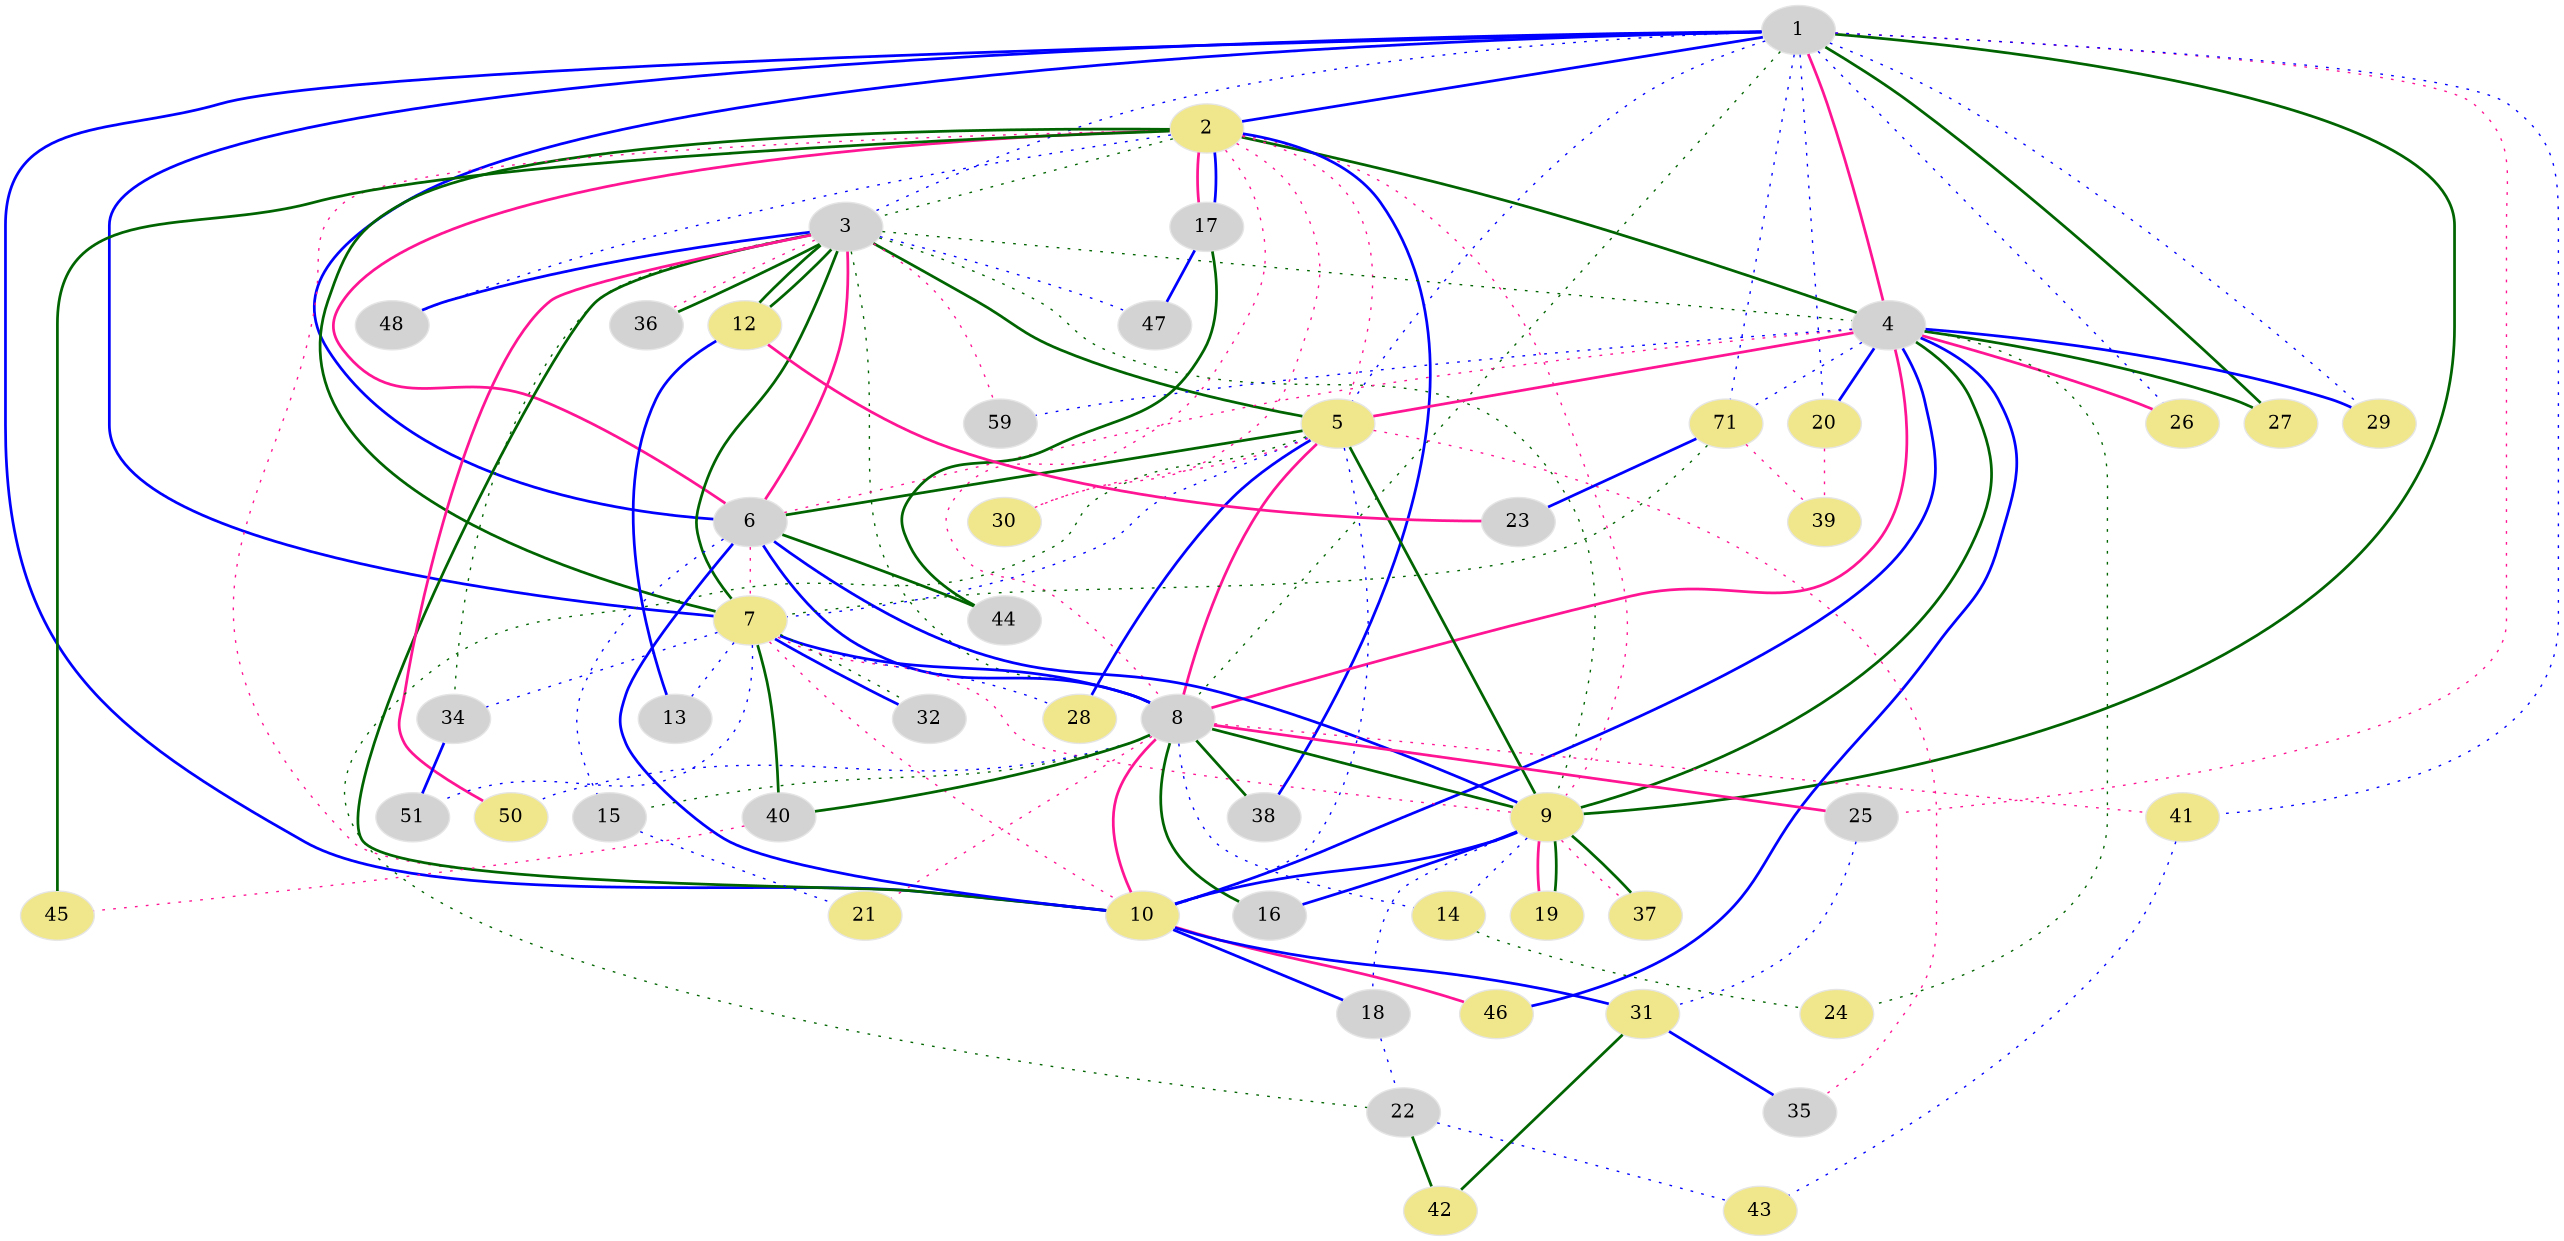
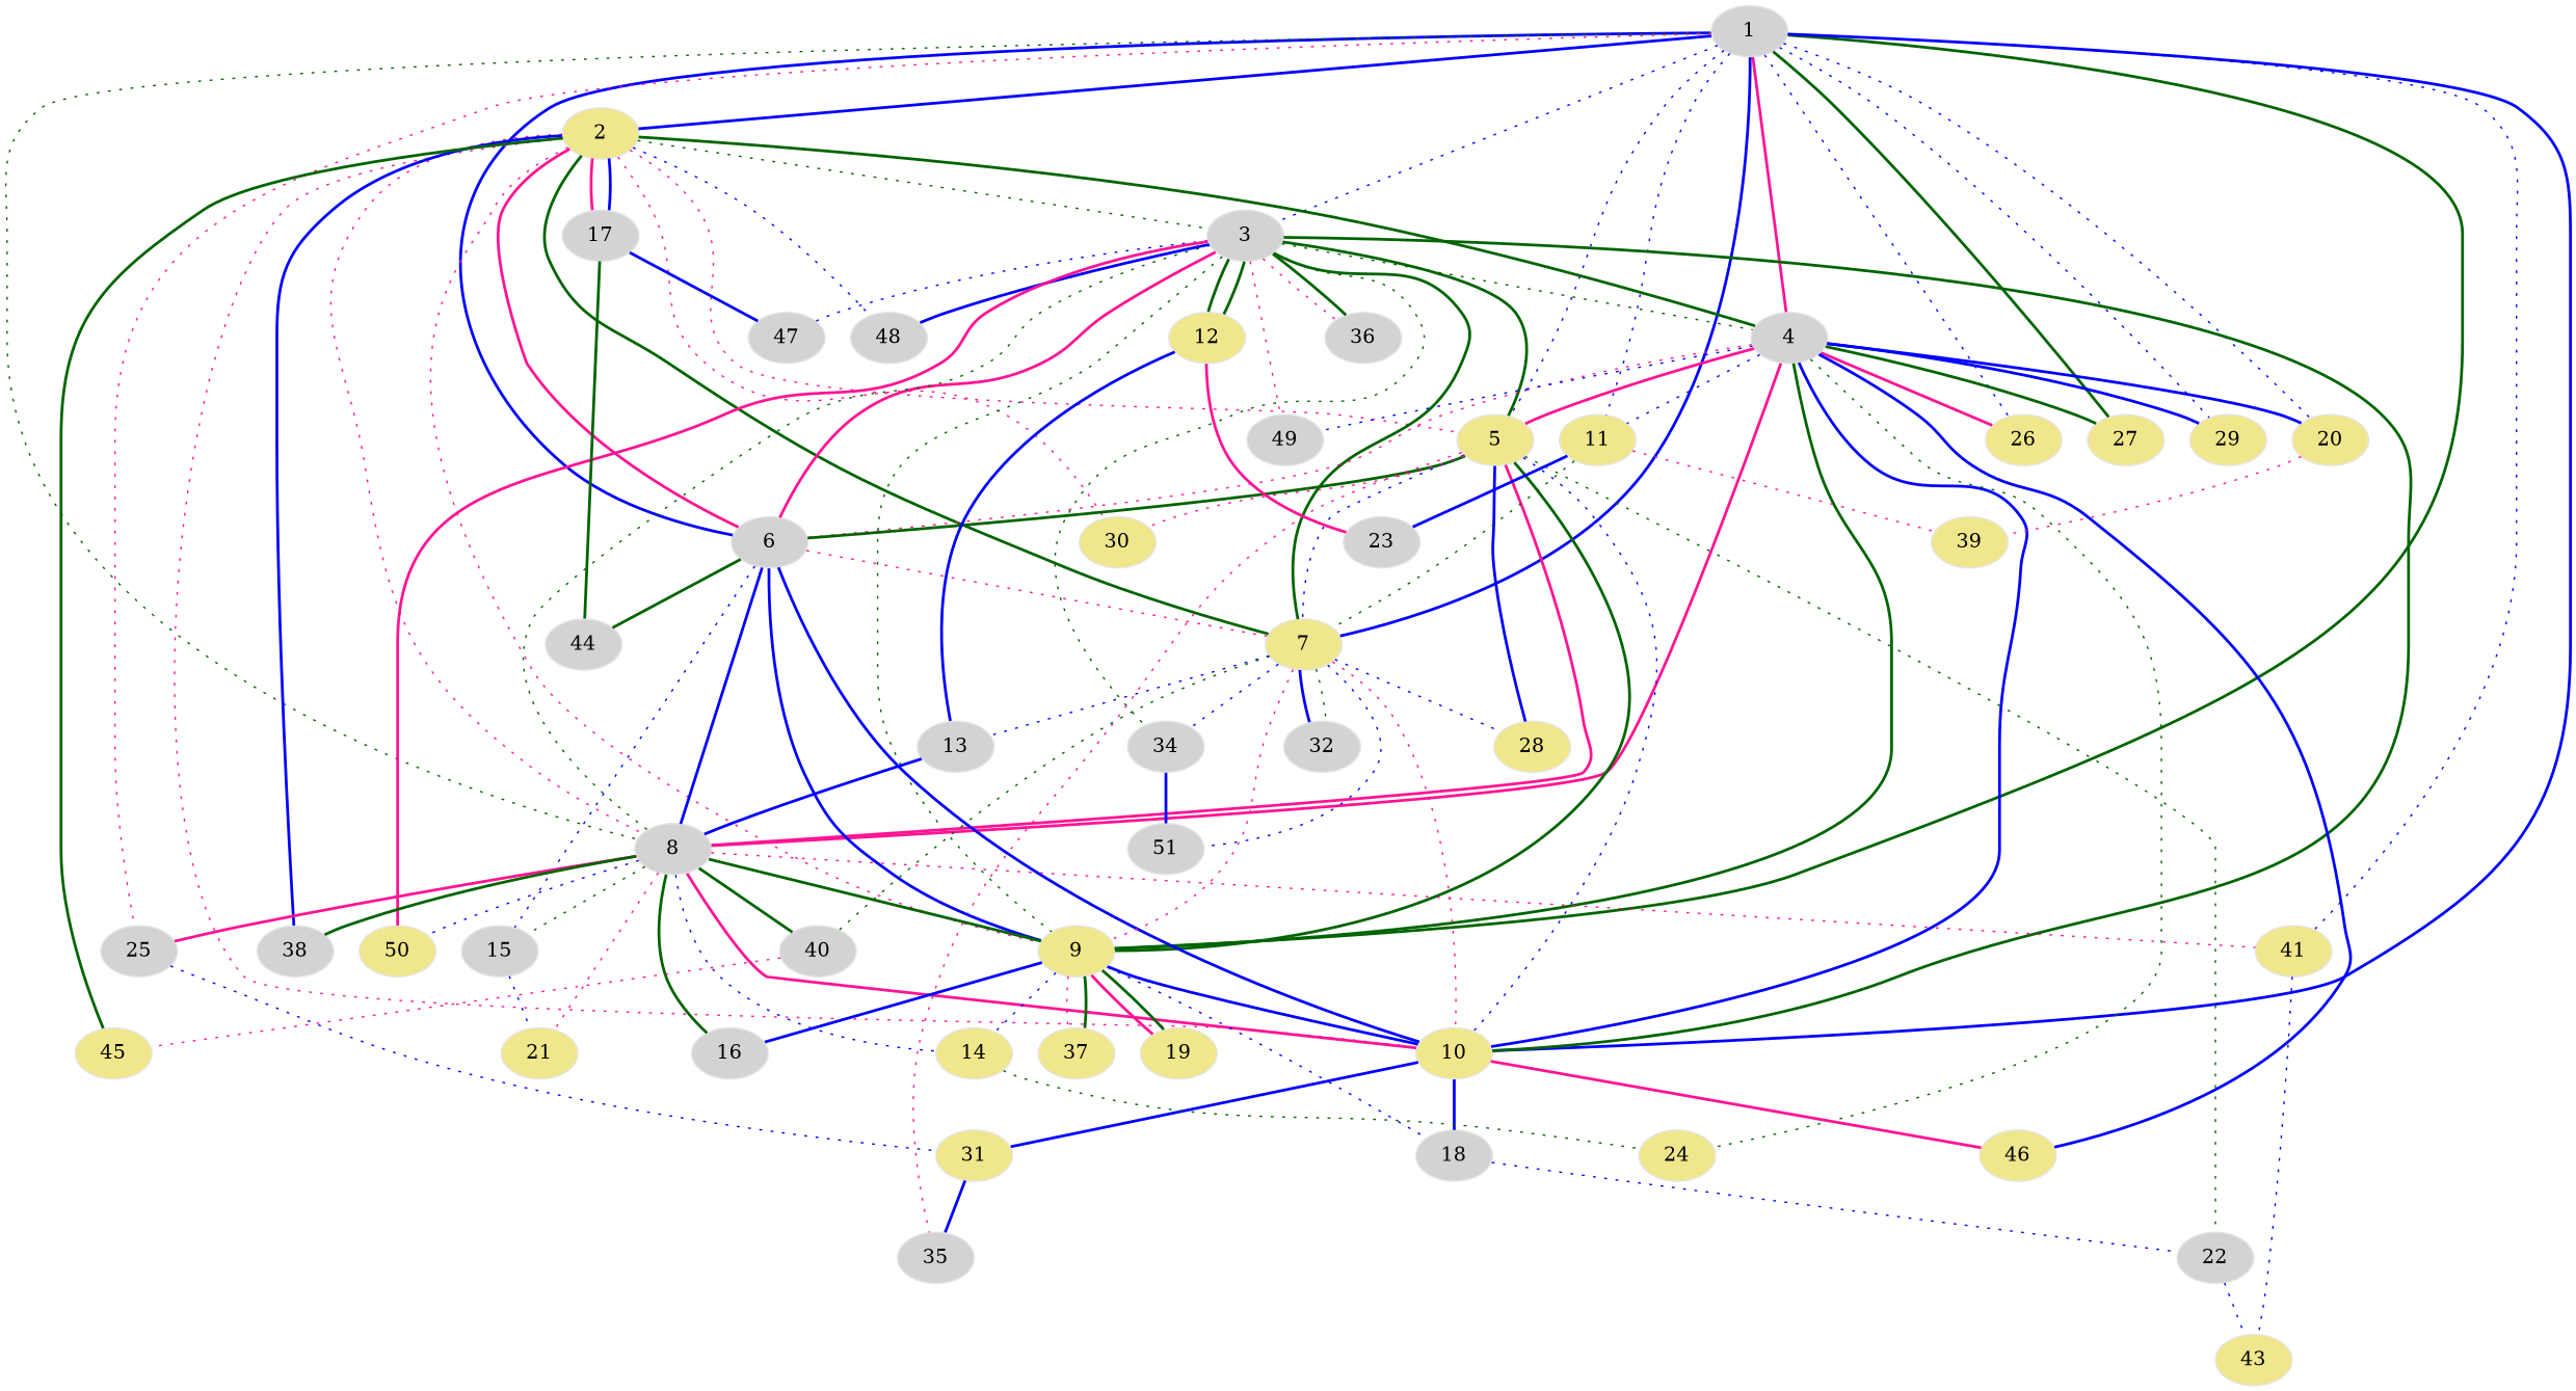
  graph {
    node [color=gray90 fillcolor=khaki style=filled]
    edge [color=blue style=bold]
    1 [fillcolor=lightgrey]
    2
    3 [fillcolor=lightgrey]
    4 [fillcolor=lightgrey]
    5
    6 [fillcolor=lightgrey]
    7
    8 [fillcolor=lightgrey]
    9
    10
-   11 [label=71]
+   11
    20
    25 [fillcolor=lightgrey]
    26
    27
    29
    41
    17 [fillcolor=lightgrey]
    30
    38 [fillcolor=lightgrey]
    45
    48 [fillcolor=lightgrey]
    12
    34 [fillcolor=lightgrey]
    36 [fillcolor=lightgrey]
    47 [fillcolor=lightgrey]
-   49 [fillcolor=lightgrey label=59]
+   49 [fillcolor=lightgrey]
    50
    24
    46
    22 [fillcolor=lightgrey]
    28
    35 [fillcolor=lightgrey]
    15 [fillcolor=lightgrey]
    44 [fillcolor=lightgrey]
    13 [fillcolor=lightgrey]
    32 [fillcolor=lightgrey]
    40 [fillcolor=lightgrey]
    51 [fillcolor=lightgrey]
    14
    16 [fillcolor=lightgrey]
    21
    18 [fillcolor=lightgrey]
    19
    37
    31
    23 [fillcolor=lightgrey]
    39
    43
-   42
    1 -- 2
    1 -- 3 [style=dotted]
    1 -- 4 [color=deeppink]
    1 -- 5 [style=dotted]
    1 -- 6
    1 -- 7
    1 -- 8 [color=darkgreen style=dotted]
    1 -- 9 [color=darkgreen]
    1 -- 10
    1 -- 11 [style=dotted]
    1 -- 20 [style=dotted]
    1 -- 25 [color=deeppink style=dotted]
    1 -- 26 [style=dotted]
    1 -- 27 [color=darkgreen]
    1 -- 29 [style=dotted]
    1 -- 41 [style=dotted]
    2 -- 3 [color=darkgreen style=dotted]
    2 -- 4 [color=darkgreen]
    2 -- 5 [color=deeppink style=dotted]
    2 -- 6 [color=deeppink]
    2 -- 7 [color=darkgreen]
    2 -- 8 [color=deeppink style=dotted]
    2 -- 9 [color=deeppink style=dotted]
    2 -- 10 [color=deeppink style=dotted]
    2 -- 17 [color=deeppink]
    2 -- 17
    2 -- 30 [color=deeppink style=dotted]
    2 -- 38
    2 -- 45 [color=darkgreen]
    2 -- 48 [style=dotted]
    3 -- 4 [color=darkgreen style=dotted]
    3 -- 5 [color=darkgreen]
    3 -- 6 [color=deeppink]
    3 -- 7 [color=darkgreen]
    3 -- 8 [color=darkgreen style=dotted]
    3 -- 9 [color=darkgreen style=dotted]
    3 -- 10 [color=darkgreen]
    3 -- 48
    3 -- 12 [color=darkgreen]
    3 -- 12 [color=darkgreen]
    3 -- 34 [color=darkgreen style=dotted]
    3 -- 36 [color=deeppink style=dotted]
    3 -- 36 [color=darkgreen]
    3 -- 47 [style=dotted]
    3 -- 49 [color=deeppink style=dotted]
    3 -- 50 [color=deeppink]
    4 -- 5 [color=deeppink]
    4 -- 6 [color=deeppink style=dotted]
    4 -- 8 [color=deeppink]
    4 -- 9 [color=darkgreen]
    4 -- 10
    4 -- 11 [style=dotted]
    4 -- 20
    4 -- 26 [color=deeppink]
    4 -- 27 [color=darkgreen]
    4 -- 29
    4 -- 49 [style=dotted]
    4 -- 24 [color=darkgreen style=dotted]
    4 -- 46
    5 -- 6 [color=darkgreen]
    5 -- 7 [style=dotted]
    5 -- 8 [color=deeppink]
    5 -- 9 [color=darkgreen]
    5 -- 10 [style=dotted]
    5 -- 30 [color=deeppink style=dotted]
    5 -- 22 [color=darkgreen style=dotted]
    5 -- 28
    5 -- 35 [color=deeppink style=dotted]
    6 -- 7 [color=deeppink style=dotted]
    6 -- 8
    6 -- 9
    6 -- 10
    6 -- 15 [style=dotted]
    6 -- 44 [color=darkgreen]
-   7 -- 8
+   13 -- 8
    7 -- 9 [color=deeppink style=dotted]
    7 -- 10 [color=deeppink style=dotted]
    7 -- 34 [style=dotted]
    7 -- 28 [style=dotted]
    7 -- 13 [style=dotted]
    7 -- 32
    7 -- 32 [color=darkgreen style=dotted]
-   7 -- 40 [color=darkgreen]
+   7 -- 40 [color=darkgreen style=dotted]
    7 -- 51 [style=dotted]
    8 -- 9 [color=darkgreen]
    8 -- 10 [color=deeppink]
    8 -- 25 [color=deeppink]
    8 -- 41 [color=deeppink style=dotted]
    8 -- 38 [color=darkgreen]
    8 -- 50 [style=dotted]
    8 -- 15 [color=darkgreen style=dotted]
    8 -- 40 [color=darkgreen]
    8 -- 14 [style=dotted]
    8 -- 16 [color=darkgreen]
    8 -- 21 [color=deeppink style=dotted]
    9 -- 10
    9 -- 14 [style=dotted]
    9 -- 16
    9 -- 18 [style=dotted]
    9 -- 19 [color=deeppink]
    9 -- 19 [color=darkgreen]
    9 -- 37 [color=deeppink style=dotted]
    9 -- 37 [color=darkgreen]
    10 -- 46 [color=deeppink]
    10 -- 18
    10 -- 31
    11 -- 7 [color=darkgreen style=dotted]
    11 -- 23
    11 -- 39 [color=deeppink style=dotted]
    20 -- 39 [color=deeppink style=dotted]
    25 -- 31 [style=dotted]
    41 -- 43 [style=dotted]
    17 -- 47
    17 -- 44 [color=darkgreen]
    12 -- 13
    12 -- 23 [color=deeppink]
    34 -- 51
    22 -- 43 [style=dotted]
-   22 -- 42 [color=darkgreen]
    15 -- 21 [style=dotted]
    40 -- 45 [color=deeppink style=dotted]
    14 -- 24 [color=darkgreen style=dotted]
    18 -- 22 [style=dotted]
    31 -- 35
-   31 -- 42 [color=darkgreen]
  }
